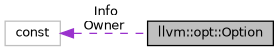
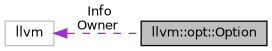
  digraph {
    rankdir=LR
    node [fontname=Helvetica fontsize=10 shape=record]
    n1 [color=black fillcolor=grey75 fontcolor=black height=0.2 label="llvm::opt::Option" style=filled width=0.4]
-   n2 [color=grey75 height=0.2 label=const width=0.4]
+   n2 [color=grey75 height=0.2 label=llvm width=0.4]
    n2 -> n1 [color=darkorchid3 dir=back fontname=Helvetica fontsize=10 label=" Info\nOwner" labelfontname=Helvetica labelfontsize=10 style=dashed]
  }
